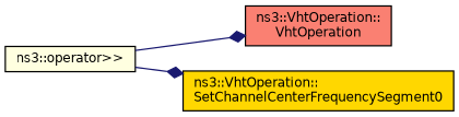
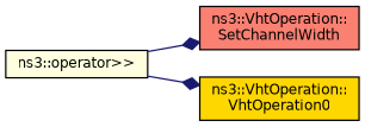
  digraph {
    rankdir=LR
    node [color=black fontname=Helvetica fontsize=10 shape=record style=filled]
    edge [arrowhead=diamond color=midnightblue fontname=Helvetica fontsize=10 labelfontname=Helvetica labelfontsize=10 style=solid]
    n1 [fillcolor=lightyellow fontcolor=black height=0.2 label="ns3::operator\>\>" width=0.4]
-   n2 [fillcolor=salmon height=0.2 label="ns3::VhtOperation::\lVhtOperation" width=0.4]
-   n3 [fillcolor=gold height=0.2 label="ns3::VhtOperation::\lSetChannelCenterFrequencySegment0" width=0.4]
+   n2 [fillcolor=salmon height=0.2 label="ns3::VhtOperation::\lSetChannelWidth" width=0.4]
+   n3 [fillcolor=gold height=0.2 label="ns3::VhtOperation::\lVhtOperation0" width=0.4]
    n1 -> n2
    n1 -> n3
  }
